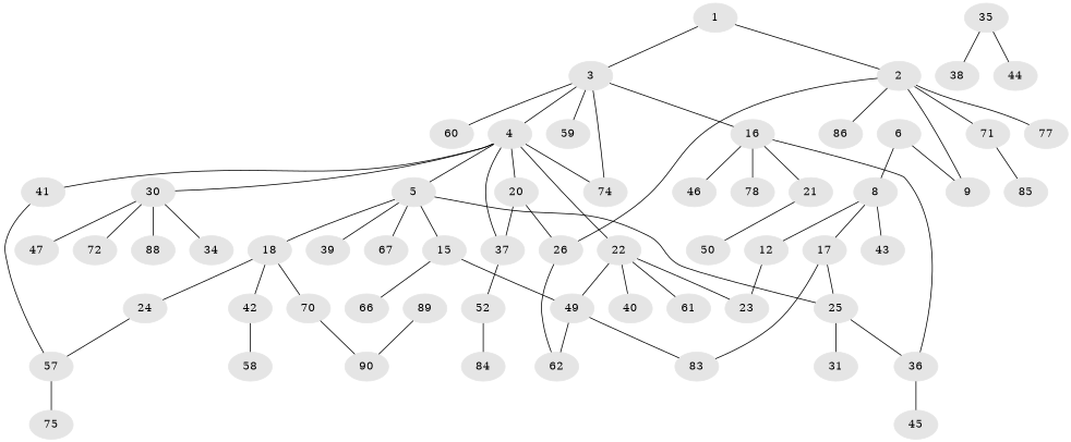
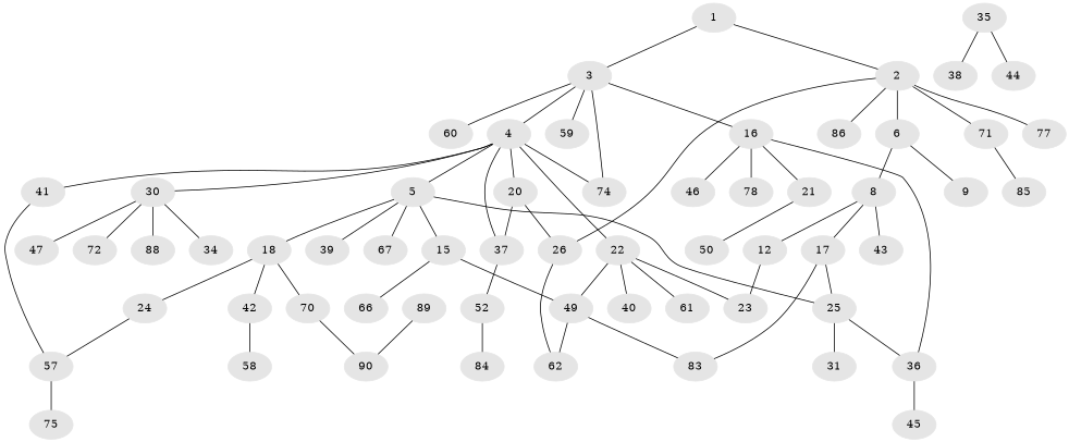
  graph {
    node [color=gray90 style=filled]
    2 [super="+55"]
    6
    26 [super="+63"]
    71 [super="+81"]
    77
    86
    1
    3 [super="+11"]
    4 [super="+7"]
    16 [super="+69"]
    59 [super="+80"]
    60 [super="+68"]
    74 [super="+87"]
    8 [super="+19"]
    9 [super="+13"]
    62
    85
    5 [super="+10"]
    20
    22 [super="+53"]
    30 [super="+33"]
    37 [super="+76"]
    41 [super="+64"]
    21 [super="+56"]
    36
    46
    78
    15 [super="+29"]
    18 [super="+32"]
    25 [super="+27"]
    39 [super="+82"]
    67
    23
    49 [super="+51"]
    40 [super="+54"]
    61
    34
    47
    72
    88
    52
    57 [super="+65"]
    66
    24 [super="+28"]
    42
    70 [super="+79"]
    31 [super="+48"]
    12 [super="+14"]
    17
    43
    83
    50
    45
    58
    90
    35 [super="+73"]
    38
    44
    75
    84
    89
-   2 -- 9
+   2 -- 6
    2 -- 26
    2 -- 71
    2 -- 77
    2 -- 86
    6 -- 8
    6 -- 9
    26 -- 62
    71 -- 85
    1 -- 2
    1 -- 3
    3 -- 4
    3 -- 16
    3 -- 59
    3 -- 60
    3 -- 74
    4 -- 74
    4 -- 5
    4 -- 20
    4 -- 22
    4 -- 30
    4 -- 37
    4 -- 41
    16 -- 21
    16 -- 36
    16 -- 46
    16 -- 78
    8 -- 12
    8 -- 17
    8 -- 43
    5 -- 15
    5 -- 18
    5 -- 25
    5 -- 39
    5 -- 67
    20 -- 26
    20 -- 37
    22 -- 23
    22 -- 49
    22 -- 40 [weight=2]
    22 -- 61
    30 -- 34
    30 -- 47
    30 -- 72
    30 -- 88
    37 -- 52
    41 -- 57
    21 -- 50
    36 -- 45
    15 -- 49
    15 -- 66
    18 -- 24
    18 -- 42
    18 -- 70
    25 -- 36
    25 -- 31
    49 -- 62
    49 -- 83
    52 -- 84
    57 -- 75
    24 -- 57
    42 -- 58
    70 -- 90
    12 -- 23
    17 -- 25
    17 -- 83
    35 -- 38
    35 -- 44
    89 -- 90
  }
